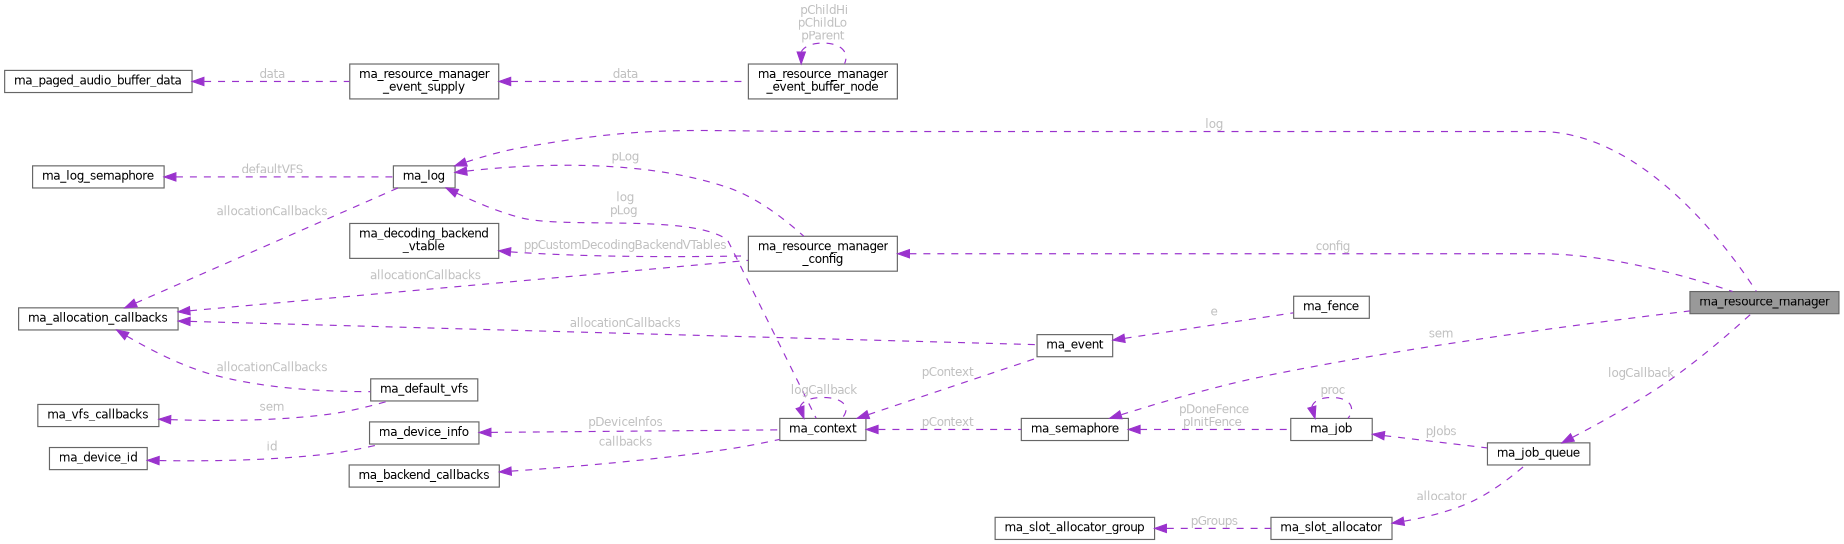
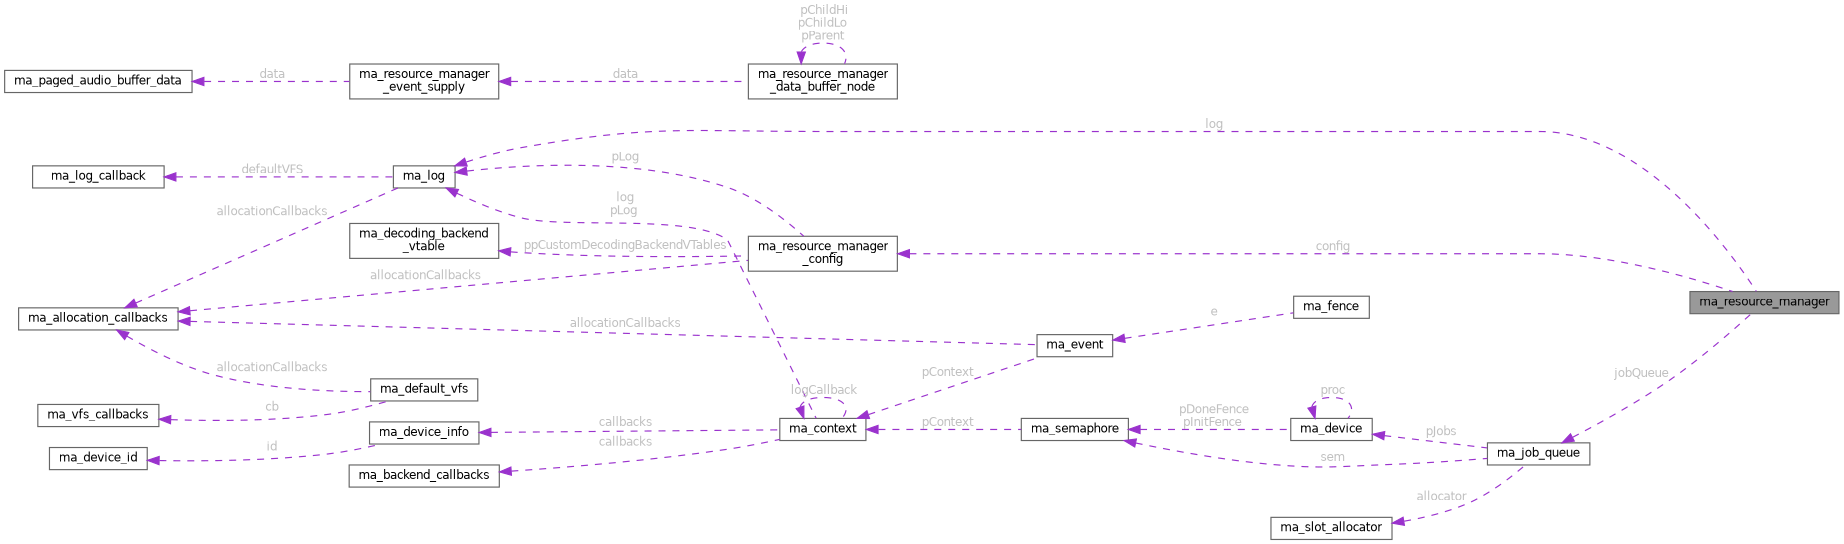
  digraph {
    rankdir=LR
    node [color=gray40 fillcolor=white fontname=Helvetica fontsize=10 shape=box style=filled]
    edge [color=darkorchid3 dir=back fontcolor=grey fontname=Helvetica fontsize=10 labelfontname=Helvetica labelfontsize=10 style=dashed]
    n1 [fillcolor=grey60 fontcolor=black height=0.2 label=ma_resource_manager width=0.4]
    n2 [height=0.2 label="ma_resource_manager\l_config" width=0.4]
    n3 [height=0.2 label=ma_allocation_callbacks width=0.4]
    n4 [height=0.2 label=ma_log width=0.4]
    n5 [height=0.2 label=ma_default_vfs width=0.4]
    n6 [height=0.2 label=ma_event width=0.4]
    n7 [height=0.2 label=ma_context width=0.4]
    n8 [height=0.2 label=ma_semaphore width=0.4]
-   n9 [height=0.2 label=ma_log_semaphore width=0.4]
+   n9 [height=0.2 label=ma_log_callback width=0.4]
    n10 [height=0.2 label="ma_decoding_backend\l_vtable" width=0.4]
-   n11 [height=0.2 label="ma_resource_manager\l_event_buffer_node" width=0.4]
+   n11 [height=0.2 label="ma_resource_manager\l_data_buffer_node" width=0.4]
    n12 [height=0.2 label="ma_resource_manager\l_event_supply" width=0.4]
    n13 [height=0.2 label=ma_paged_audio_buffer_data width=0.4]
    n14 [height=0.2 label=ma_job_queue width=0.4]
-   n15 [height=0.2 label=ma_job width=0.4]
+   n15 [height=0.2 label=ma_device width=0.4]
    n16 [height=0.2 label=ma_fence width=0.4]
    n17 [height=0.2 label=ma_backend_callbacks width=0.4]
    n18 [height=0.2 label=ma_device_info width=0.4]
    n19 [height=0.2 label=ma_device_id width=0.4]
    n20 [height=0.2 label=ma_slot_allocator width=0.4]
-   n21 [height=0.2 label=ma_slot_allocator_group width=0.4]
    n22 [height=0.2 label=ma_vfs_callbacks width=0.4]
    n2 -> n1 [label=" config"]
    n3 -> n2 [label=" allocationCallbacks"]
    n3 -> n4 [label=" allocationCallbacks"]
    n3 -> n5 [label=" allocationCallbacks"]
    n3 -> n6 [label=" allocationCallbacks"]
    n4 -> n1 [label=" log"]
    n4 -> n2 [label=" pLog"]
    n4 -> n7 [label=" log\npLog"]
    n6 -> n16 [label=" e"]
    n7 -> n6 [label=" pContext"]
    n7 -> n7 [label=" logCallback"]
    n7 -> n8 [label=" pContext"]
-   n8 -> n1 [label=" sem"]
+   n8 -> n14 [label=" sem"]
    n8 -> n15 [label=" pDoneFence\npInitFence"]
    n9 -> n4 [label=" defaultVFS"]
    n10 -> n2 [label=" ppCustomDecodingBackendVTables"]
    n11 -> n11 [label=" pChildHi\npChildLo\npParent"]
    n12 -> n11 [label=" data"]
    n13 -> n12 [label=" data"]
-   n14 -> n1 [label=" logCallback"]
+   n14 -> n1 [label=" jobQueue"]
    n15 -> n14 [label=" pJobs"]
    n15 -> n15 [label=" proc"]
    n17 -> n7 [label=" callbacks"]
-   n18 -> n7 [label=" pDeviceInfos"]
+   n18 -> n7 [label=" callbacks"]
    n19 -> n18 [label=" id"]
    n20 -> n14 [label=" allocator"]
-   n21 -> n20 [label=" pGroups"]
-   n22 -> n5 [label=" sem"]
+   n22 -> n5 [label=" cb"]
  }
